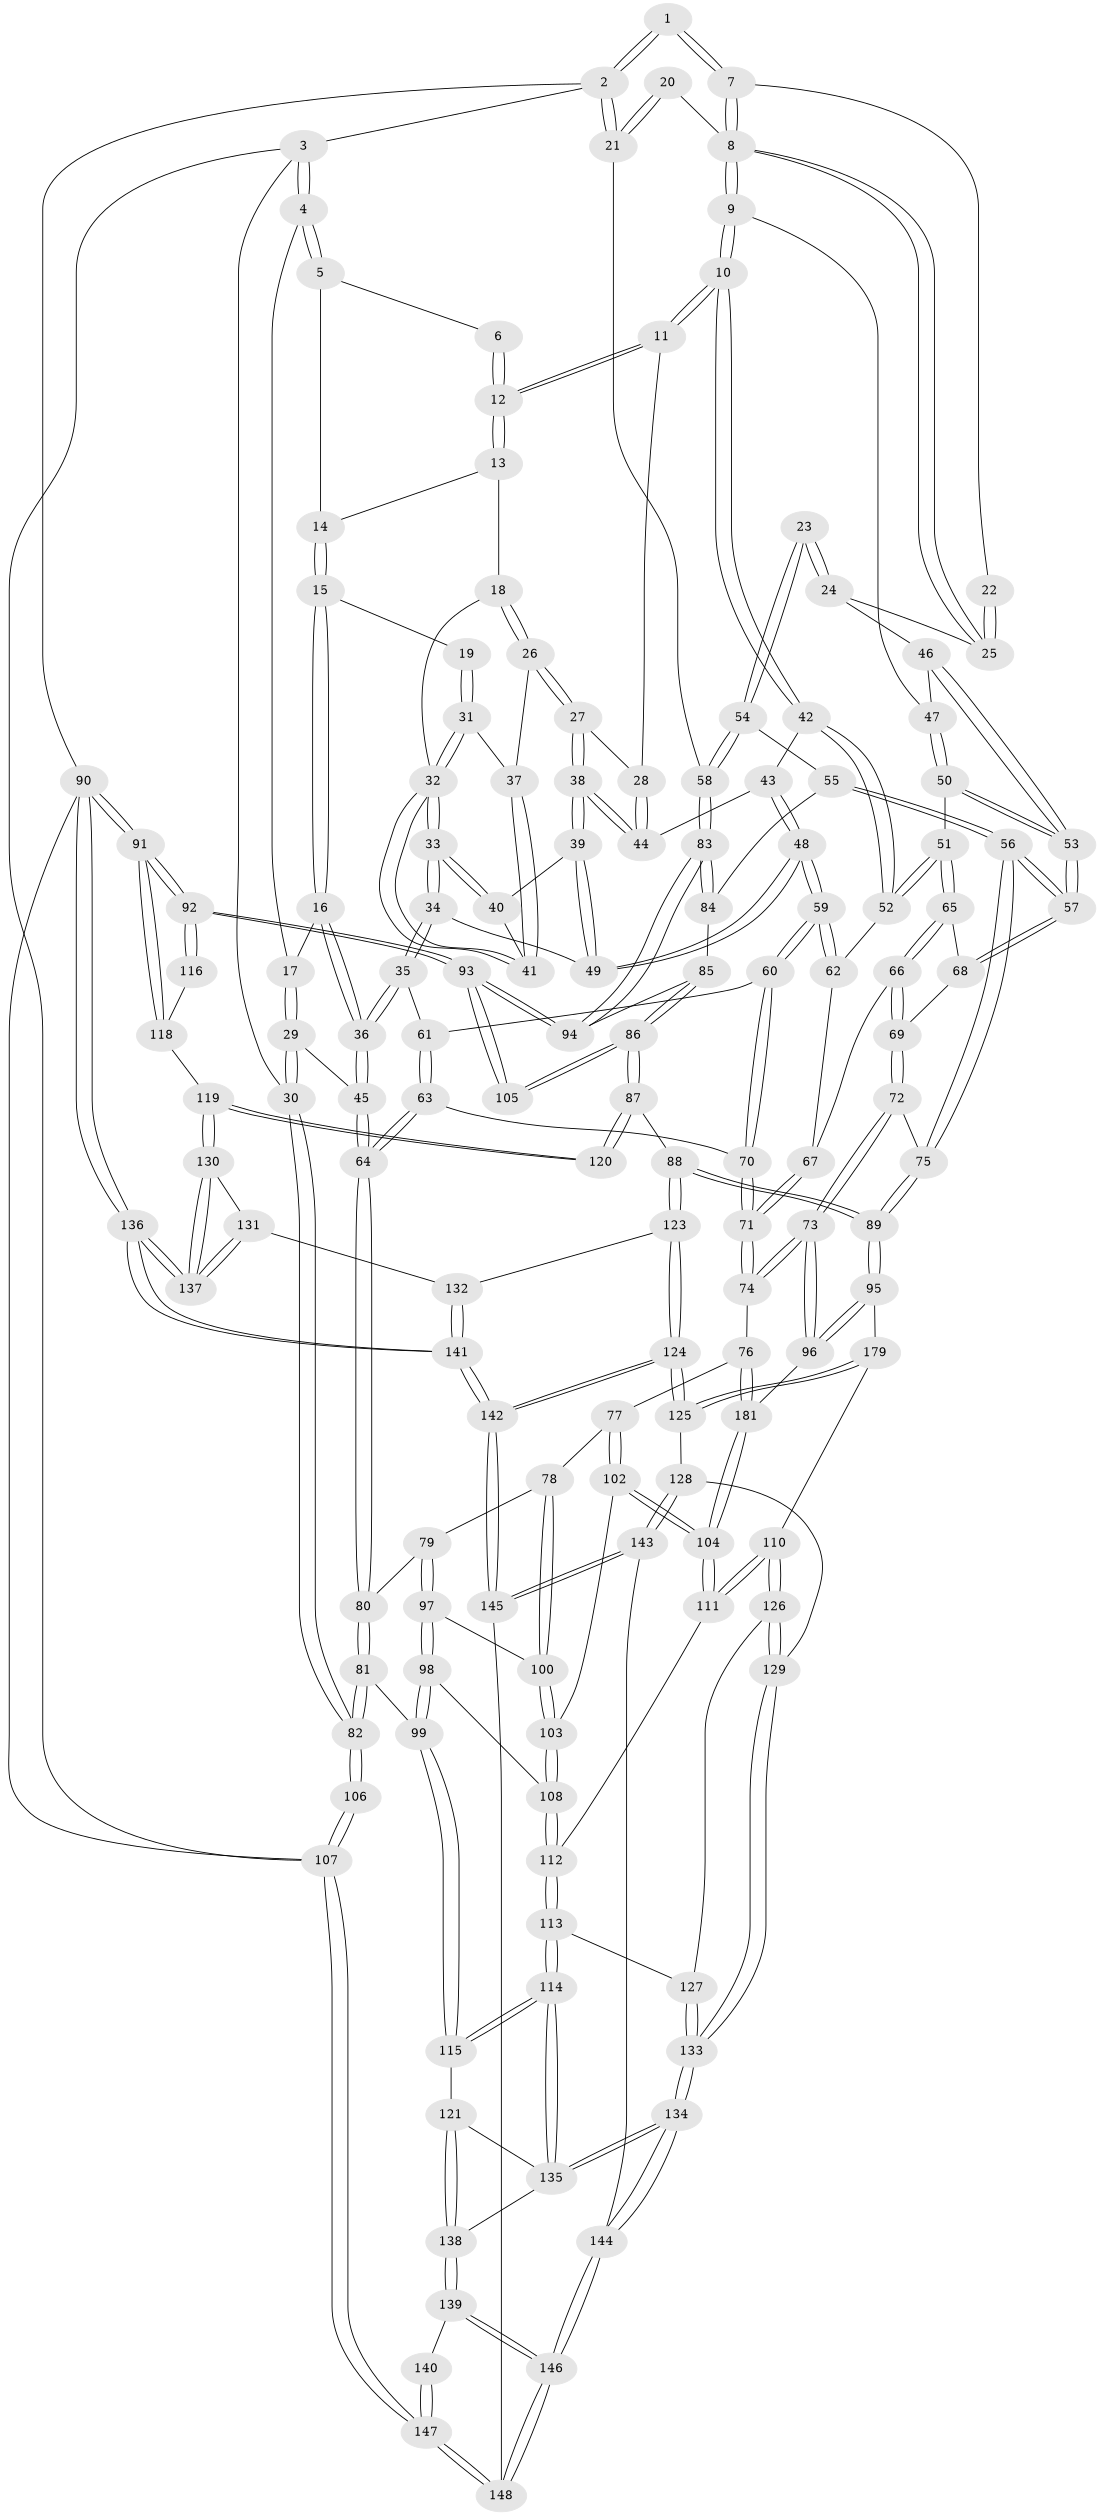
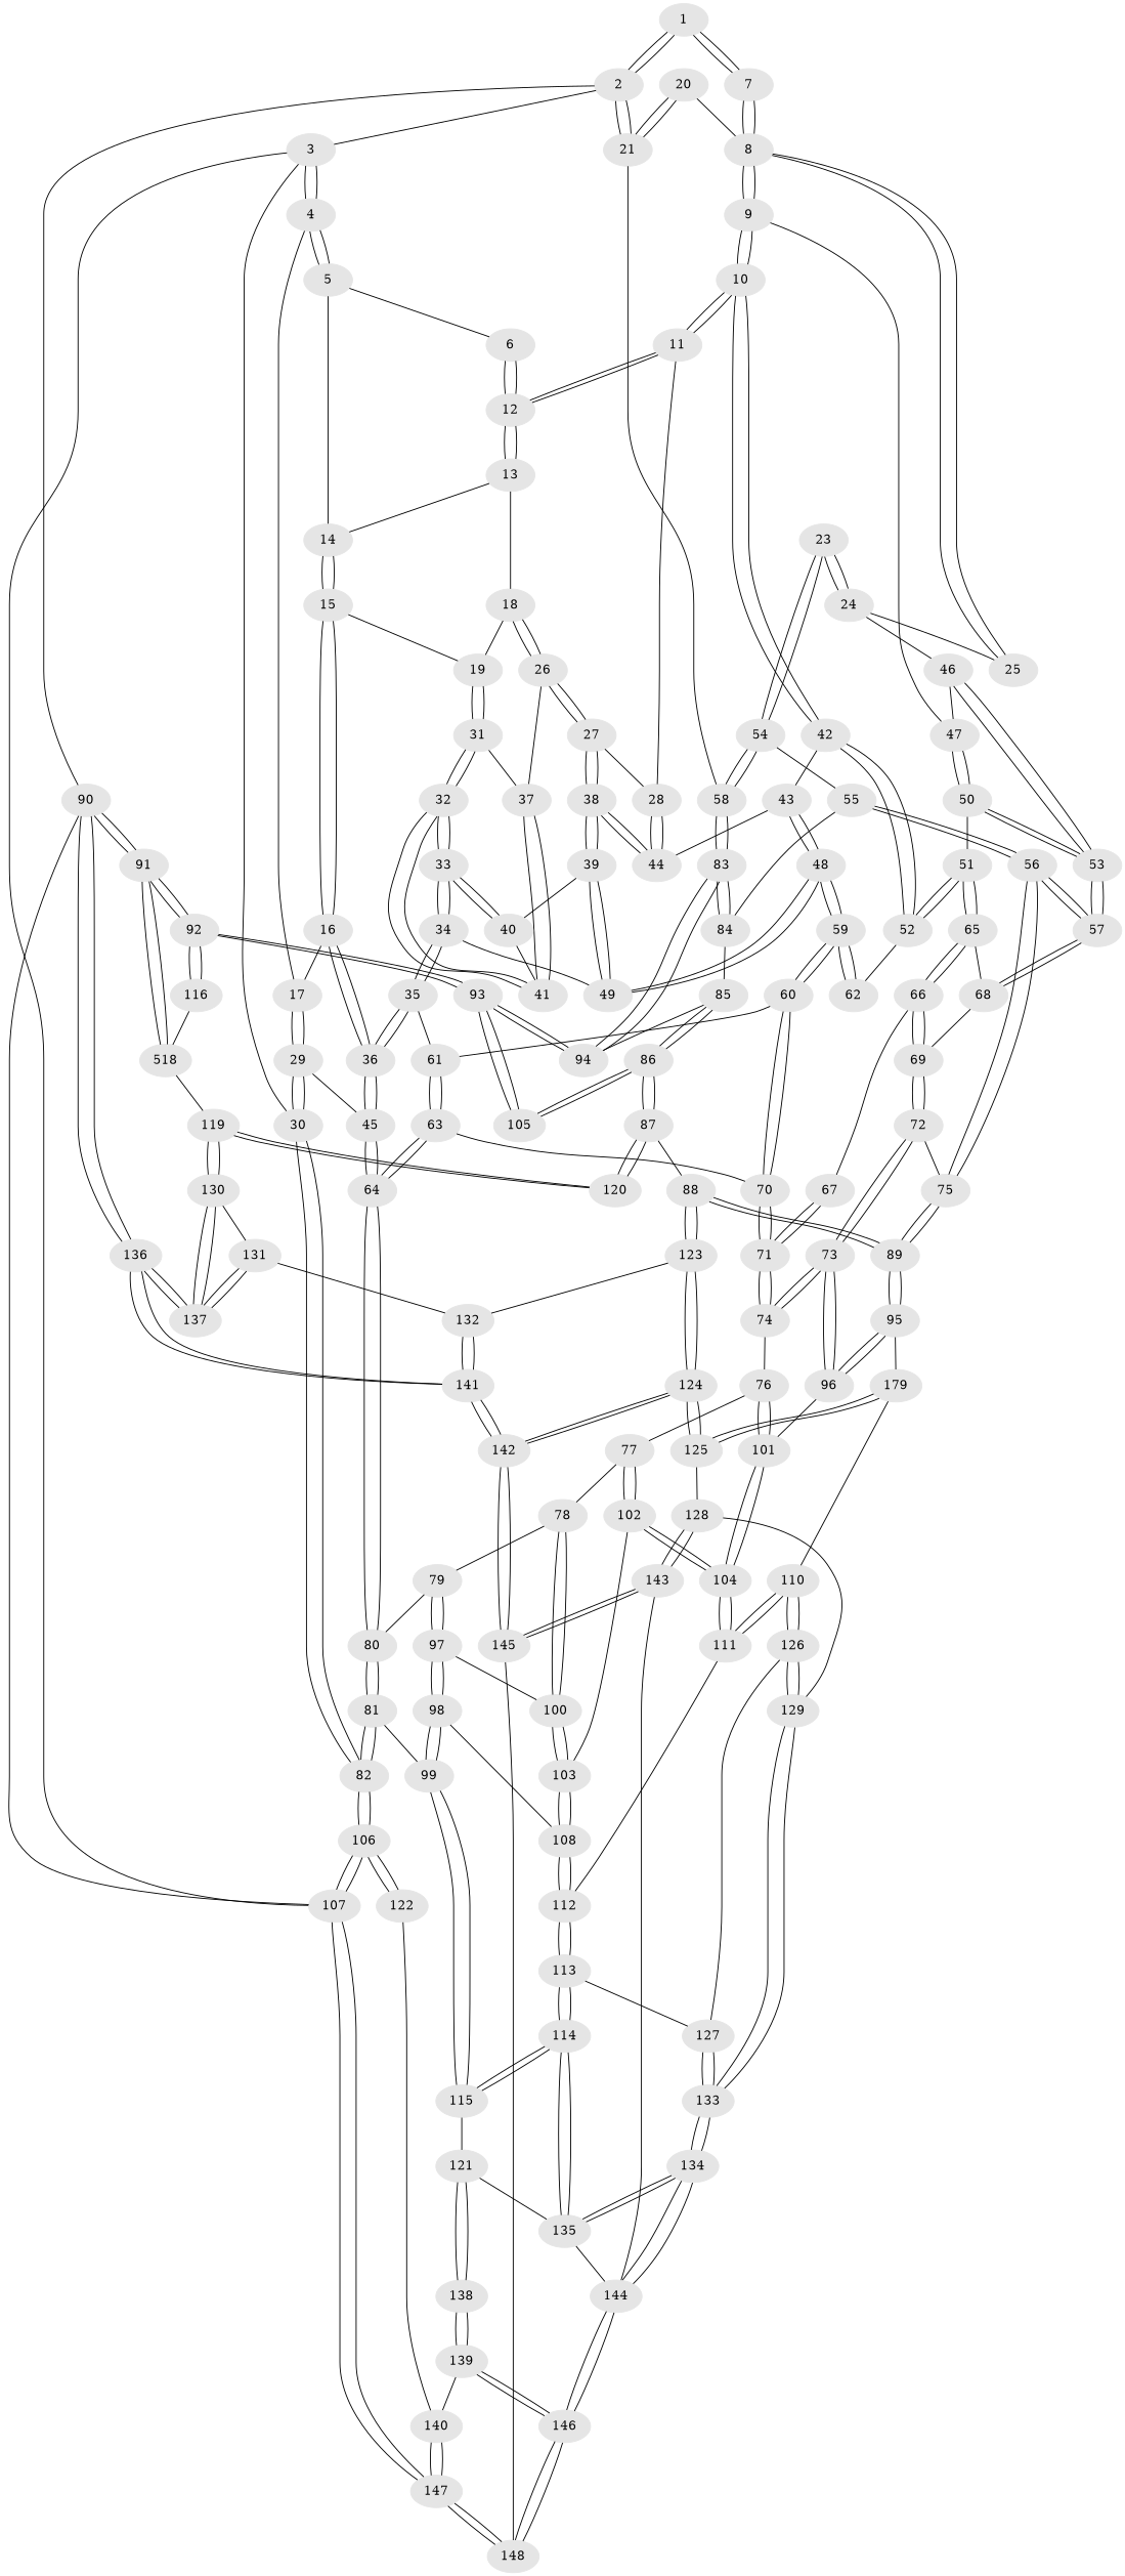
  graph {
    node [color=gray90 style=filled]
    1
    2
    7
    3
    21
    90
    8
-   22
    4
    30
    107
    58
    91
    136
    5
    17
    82
    147
    6
    14
    29
    12
    15
    13
    9
    25
    10
    47
    11
    42
    50
    28
    43
    52
    44
    18
    19
    26
    16
    36
    31
    45
    27
    37
    32
    20
    23
    24
    54
    83
    46
    55
    53
    38
    41
    39
    64
    106
    33
    34
    40
    35
    49
    61
    63
    48
    62
    59
    80
    57
    51
    60
    65
    68
    66
    67
    56
    84
    75
    85
    89
    69
    94
    70
    71
    81
    72
    74
    73
    76
    96
-   101 [label=181]
+   101
    77
    95
    78
    102
    104
    79
    100
    103
    97
    98
    99
    115
+   122
    86
    87
    105
    88
    120
    123
    124
    132
    n114 [label=179]
    92
-   118
+   118 [label=518]
    137
    141
    93
    116
    119
    110
    125
    108
    112
    121
    111
    140
    148
    113
    126
    128
    127
    129
    114
    135
    133
    138
    130
    131
    139
    142
    145
    143
    134
    144
    146
    1 -- 2
    1 -- 2
    1 -- 7
    1 -- 7
    2 -- 3
    2 -- 21
    2 -- 21
    2 -- 90
    7 -- 8
    7 -- 8
-   7 -- 22
    3 -- 4
    3 -- 4
    3 -- 30
    3 -- 107
    21 -- 58
    90 -- 107
    90 -- 91
    90 -- 91
    90 -- 136
    90 -- 136
    8 -- 9
    8 -- 9
    8 -- 25
    8 -- 25
-   22 -- 25
-   22 -- 25
    4 -- 5
    4 -- 5
    4 -- 17
    30 -- 82
    30 -- 82
    107 -- 147
    107 -- 147
    58 -- 83
    58 -- 83
    91 -- 92
    91 -- 92
    91 -- 118
    91 -- 118
    136 -- 137
    136 -- 137
    136 -- 141
    136 -- 141
    5 -- 6
    5 -- 14
    17 -- 29
    17 -- 29
    82 -- 106
    82 -- 106
    147 -- 148
    147 -- 148
    6 -- 12
    6 -- 12
    14 -- 15
    14 -- 15
    29 -- 30
    29 -- 30
    29 -- 45
    12 -- 13
    12 -- 13
    15 -- 19
    15 -- 16
    15 -- 16
    13 -- 14
    13 -- 18
    9 -- 10
    9 -- 10
    9 -- 47
    10 -- 11
    10 -- 11
    10 -- 42
    10 -- 42
    47 -- 50
    47 -- 50
    11 -- 12
    11 -- 12
    11 -- 28
    42 -- 43
    42 -- 52
    42 -- 52
    50 -- 53
    50 -- 53
    50 -- 51
    28 -- 44
    28 -- 44
    43 -- 44
    43 -- 48
    43 -- 48
    52 -- 62
-   18 -- 32
+   18 -- 19
    18 -- 26
    18 -- 26
    19 -- 31
    19 -- 31
    26 -- 27
    26 -- 27
    26 -- 37
    16 -- 17
    16 -- 36
    16 -- 36
    36 -- 45
    36 -- 45
    31 -- 37
    31 -- 32
    31 -- 32
    45 -- 64
    45 -- 64
    27 -- 28
    27 -- 38
    27 -- 38
    37 -- 41
    37 -- 41
    32 -- 41
    32 -- 41
    32 -- 33
    32 -- 33
    20 -- 21
    20 -- 21
    20 -- 8
    23 -- 24
    23 -- 24
    23 -- 54
    23 -- 54
    24 -- 25
    24 -- 46
    54 -- 58
    54 -- 58
    54 -- 55
    83 -- 84
    83 -- 84
    83 -- 94
    83 -- 94
    46 -- 47
    46 -- 53
    46 -- 53
    55 -- 56
    55 -- 56
    55 -- 84
    53 -- 57
    53 -- 57
    38 -- 44
    38 -- 44
    38 -- 39
    38 -- 39
    39 -- 40
    39 -- 49
    39 -- 49
    64 -- 80
    64 -- 80
    106 -- 107
    106 -- 107
+   106 -- 122
+   106 -- 122
    33 -- 34
    33 -- 34
    33 -- 40
    33 -- 40
    34 -- 35
    34 -- 35
    34 -- 49
    40 -- 41
    35 -- 36
    35 -- 36
    35 -- 61
    61 -- 63
    61 -- 63
    63 -- 64
    63 -- 64
    63 -- 70
    48 -- 49
    48 -- 49
    48 -- 59
    48 -- 59
-   62 -- 67
    59 -- 62
    59 -- 62
    59 -- 60
    59 -- 60
    80 -- 81
    80 -- 81
    57 -- 68
    57 -- 68
    51 -- 52
    51 -- 52
    51 -- 65
    51 -- 65
    60 -- 61
    60 -- 70
    60 -- 70
    65 -- 68
    65 -- 66
    65 -- 66
    68 -- 69
    66 -- 67
    66 -- 69
    66 -- 69
    67 -- 71
    67 -- 71
    56 -- 57
    56 -- 57
    56 -- 75
    56 -- 75
    84 -- 85
    75 -- 89
    75 -- 89
    85 -- 94
    85 -- 86
    85 -- 86
    89 -- 95
    89 -- 95
    69 -- 72
    69 -- 72
    70 -- 71
    70 -- 71
    71 -- 74
    71 -- 74
    81 -- 82
    81 -- 82
    81 -- 99
    72 -- 75
    72 -- 73
    72 -- 73
    74 -- 76
    73 -- 74
    73 -- 74
    73 -- 96
    73 -- 96
    76 -- 101
    76 -- 101
    76 -- 77
    96 -- 101
    101 -- 104
    101 -- 104
    77 -- 78
    77 -- 102
    77 -- 102
    95 -- 96
    95 -- 96
    95 -- n114
    78 -- 79
    78 -- 100
    78 -- 100
    102 -- 104
    102 -- 104
    102 -- 103
    104 -- 111
    104 -- 111
    79 -- 80
    79 -- 97
    79 -- 97
    100 -- 103
    100 -- 103
    103 -- 108
    103 -- 108
    97 -- 100
    97 -- 98
    97 -- 98
    98 -- 99
    98 -- 99
    98 -- 108
    99 -- 115
    99 -- 115
    115 -- 121
+   122 -- 140
    86 -- 87
    86 -- 87
    86 -- 105
    86 -- 105
    87 -- 88
    87 -- 120
    87 -- 120
    88 -- 89
    88 -- 89
    88 -- 123
    88 -- 123
    123 -- 124
    123 -- 124
    123 -- 132
    124 -- 125
    124 -- 125
    124 -- 142
    124 -- 142
    132 -- 141
    132 -- 141
    n114 -- 110
    n114 -- 125
    n114 -- 125
    92 -- 93
    92 -- 93
    92 -- 116
    92 -- 116
    118 -- 119
    141 -- 142
    141 -- 142
    93 -- 94
    93 -- 94
    93 -- 105
    93 -- 105
    116 -- 118
    119 -- 120
    119 -- 120
    119 -- 130
    119 -- 130
    110 -- 111
    110 -- 111
    110 -- 126
    110 -- 126
    125 -- 128
    108 -- 112
    108 -- 112
    112 -- 113
    112 -- 113
    121 -- 135
    121 -- 138
    121 -- 138
    111 -- 112
    140 -- 147
    140 -- 147
    113 -- 127
    113 -- 114
    113 -- 114
    126 -- 127
    126 -- 129
    126 -- 129
    128 -- 129
    128 -- 143
    128 -- 143
    127 -- 133
    127 -- 133
    129 -- 133
    129 -- 133
    114 -- 115
    114 -- 115
    114 -- 135
    114 -- 135
-   135 -- 138
+   135 -- 144
    133 -- 134
    133 -- 134
    138 -- 139
    138 -- 139
    130 -- 137
    130 -- 137
    130 -- 131
    131 -- 132
    131 -- 137
    131 -- 137
    139 -- 140
    139 -- 146
    139 -- 146
    142 -- 145
    142 -- 145
    145 -- 148
    143 -- 145
    143 -- 145
    143 -- 144
    134 -- 135
    134 -- 135
    134 -- 144
    134 -- 144
    144 -- 146
    144 -- 146
    146 -- 148
    146 -- 148
  }
